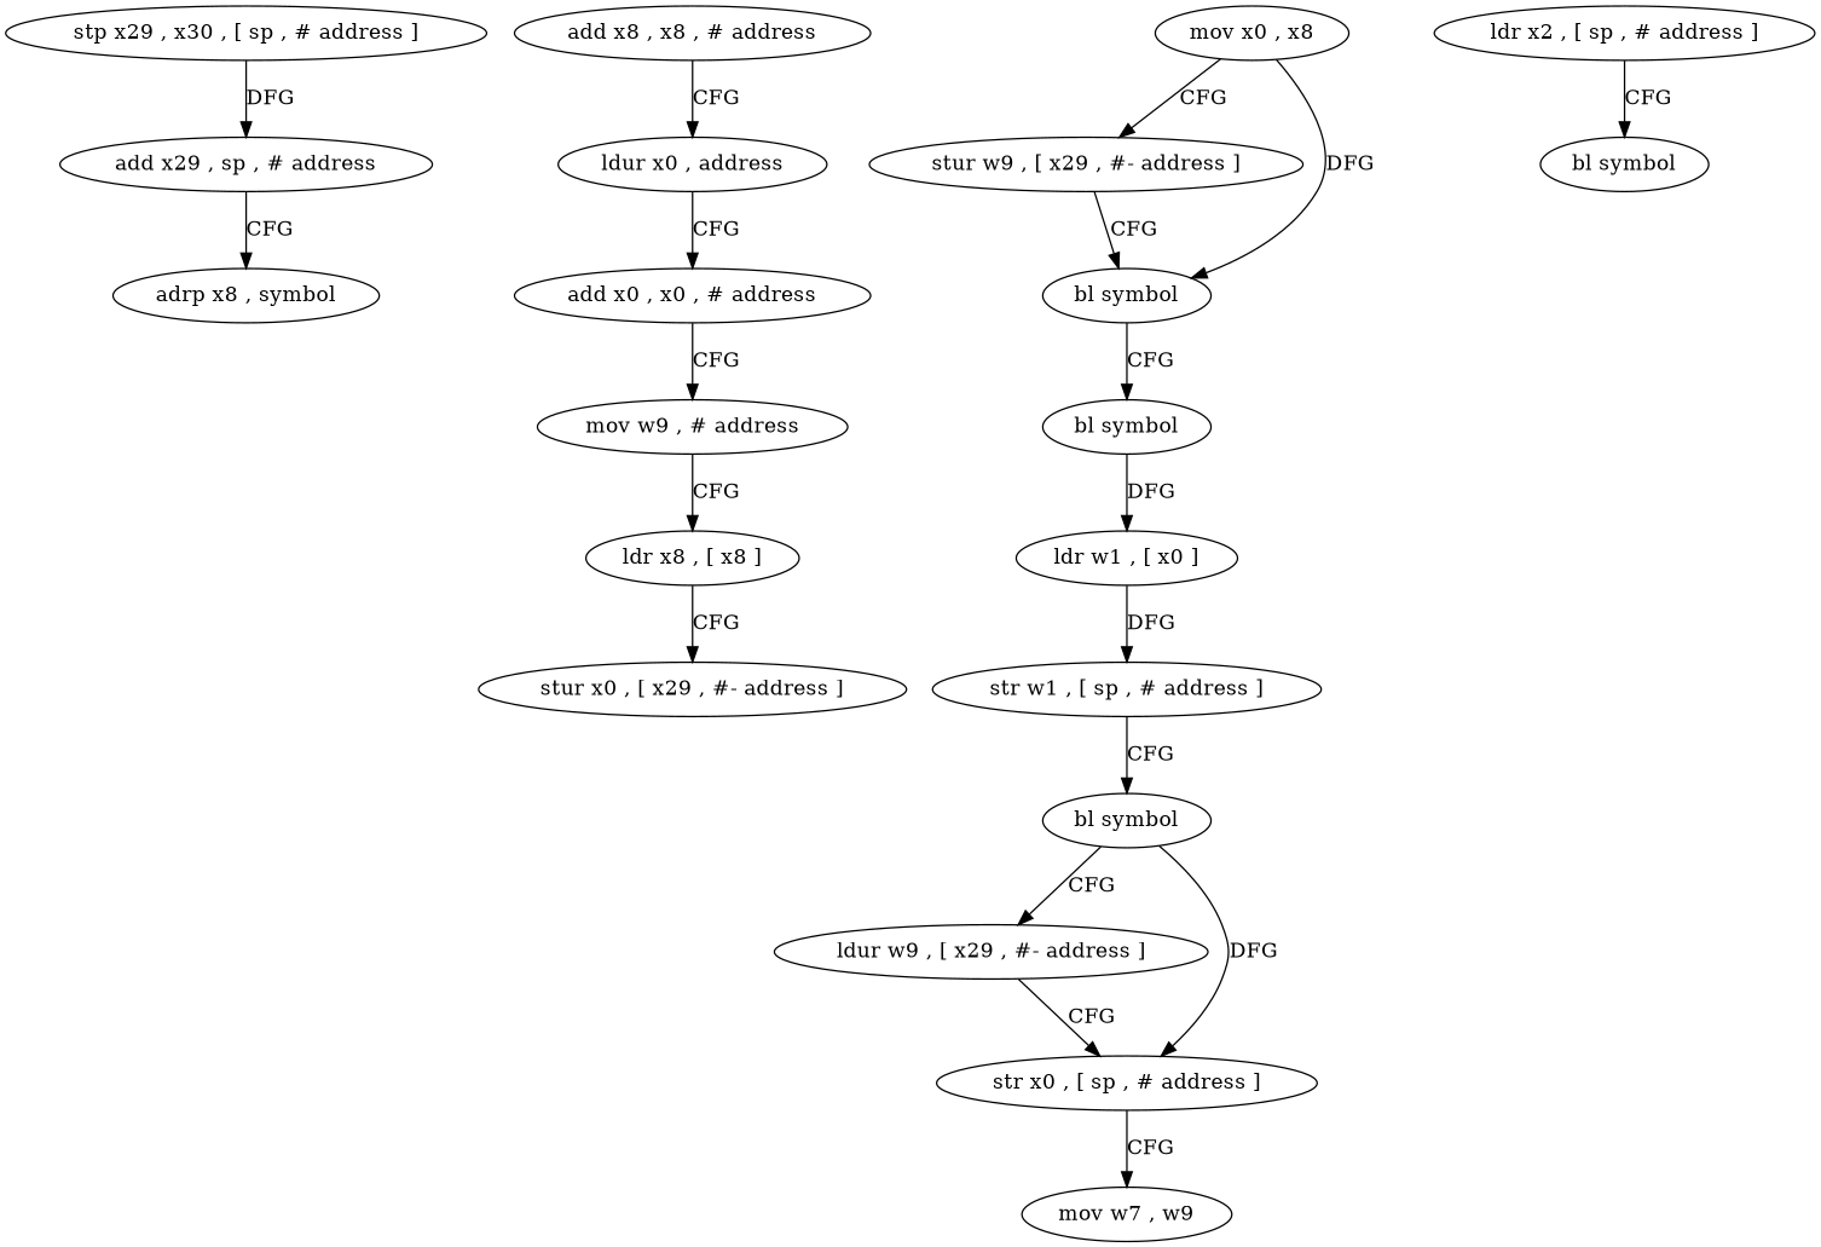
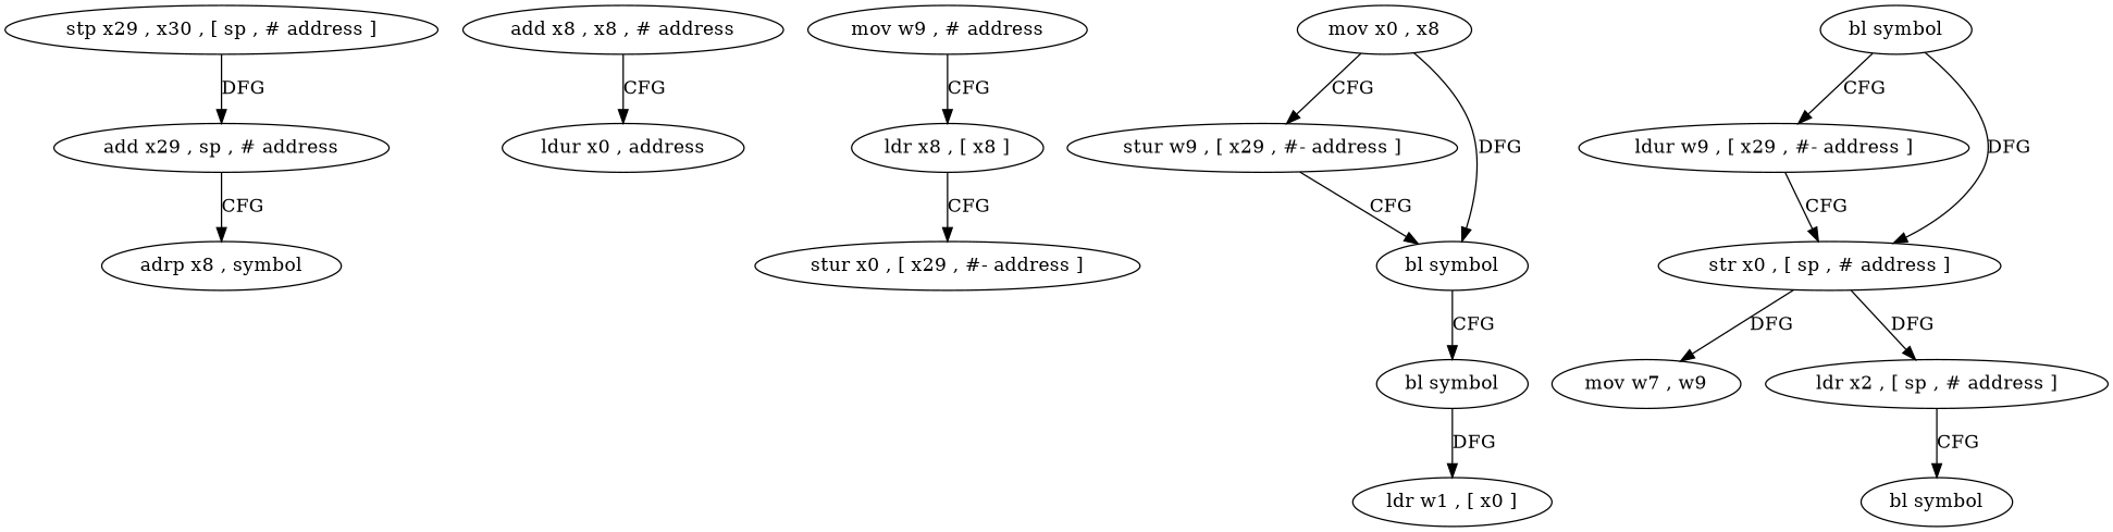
  digraph {
    fontname="DejaVu Serif"
    node [fontname="DejaVu Serif"]
    edge [fontname="DejaVu Serif"]
    n1 [label="stp x29 , x30 , [ sp , # address ]"]
    n2 [label="add x29 , sp , # address"]
    n3 [label="adrp x8 , symbol"]
    n4 [label="add x8 , x8 , # address"]
    n5 [label="ldur x0 , address"]
-   n6 [label="add x0 , x0 , # address"]
    n7 [label="mov w9 , # address"]
    n8 [label="ldr x8 , [ x8 ]"]
    n9 [label="stur x0 , [ x29 , #- address ]"]
    n10 [label="mov x0 , x8"]
    n11 [label="stur w9 , [ x29 , #- address ]"]
    n12 [label="bl symbol"]
    n13 [label="bl symbol"]
    n14 [label="ldr w1 , [ x0 ]"]
-   n15 [label="str w1 , [ sp , # address ]"]
    n16 [label="bl symbol"]
    n17 [label="ldur w9 , [ x29 , #- address ]"]
    n18 [label="str x0 , [ sp , # address ]"]
    n19 [label="mov w7 , w9"]
    n20 [label="ldr x2 , [ sp , # address ]"]
    n21 [label="bl symbol"]
    n1 -> n2 [label=DFG]
    n2 -> n3 [label=CFG]
    n4 -> n5 [label=CFG]
-   n5 -> n6 [label=CFG]
-   n6 -> n7 [label=CFG]
    n7 -> n8 [label=CFG]
    n8 -> n9 [label=CFG]
    n10 -> n11 [label=CFG]
    n10 -> n12 [label=DFG]
    n11 -> n12 [label=CFG]
    n12 -> n13 [label=CFG]
    n13 -> n14 [label=DFG]
-   n14 -> n15 [label=DFG]
-   n15 -> n16 [label=CFG]
    n16 -> n17 [label=CFG]
    n16 -> n18 [label=DFG]
    n17 -> n18 [label=CFG]
-   n18 -> n19 [label=CFG]
+   n18 -> n19 [label=DFG]
+   n18 -> n20 [label=DFG]
    n20 -> n21 [label=CFG]
  }
